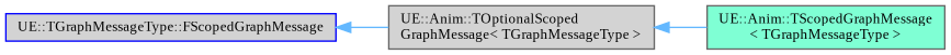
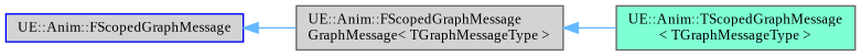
  digraph {
    fontname="Liberation Serif"
    rankdir=LR
    node [color=gray40 fillcolor=lightgrey fontname="Liberation Serif" fontsize=10 shape=box style=filled]
    edge [color=steelblue1 dir=back fontname="Liberation Serif" fontsize=10 labelfontname=Helvetica labelfontsize=10 style=solid]
-   n1 [color=blue height=0.2 label="UE::TGraphMessageType::FScopedGraphMessage" width=0.4]
-   n2 [height=0.2 label="UE::Anim::TOptionalScoped\lGraphMessage\< TGraphMessageType \>" width=0.4]
+   n1 [color=blue height=0.2 label="UE::Anim::FScopedGraphMessage" width=0.4]
+   n2 [height=0.2 label="UE::Anim::FScopedGraphMessage\lGraphMessage\< TGraphMessageType \>" width=0.4]
    n3 [fillcolor=aquamarine height=0.2 label="UE::Anim::TScopedGraphMessage\l\< TGraphMessageType \>" width=0.4]
    n1 -> n2
    n2 -> n3
  }
